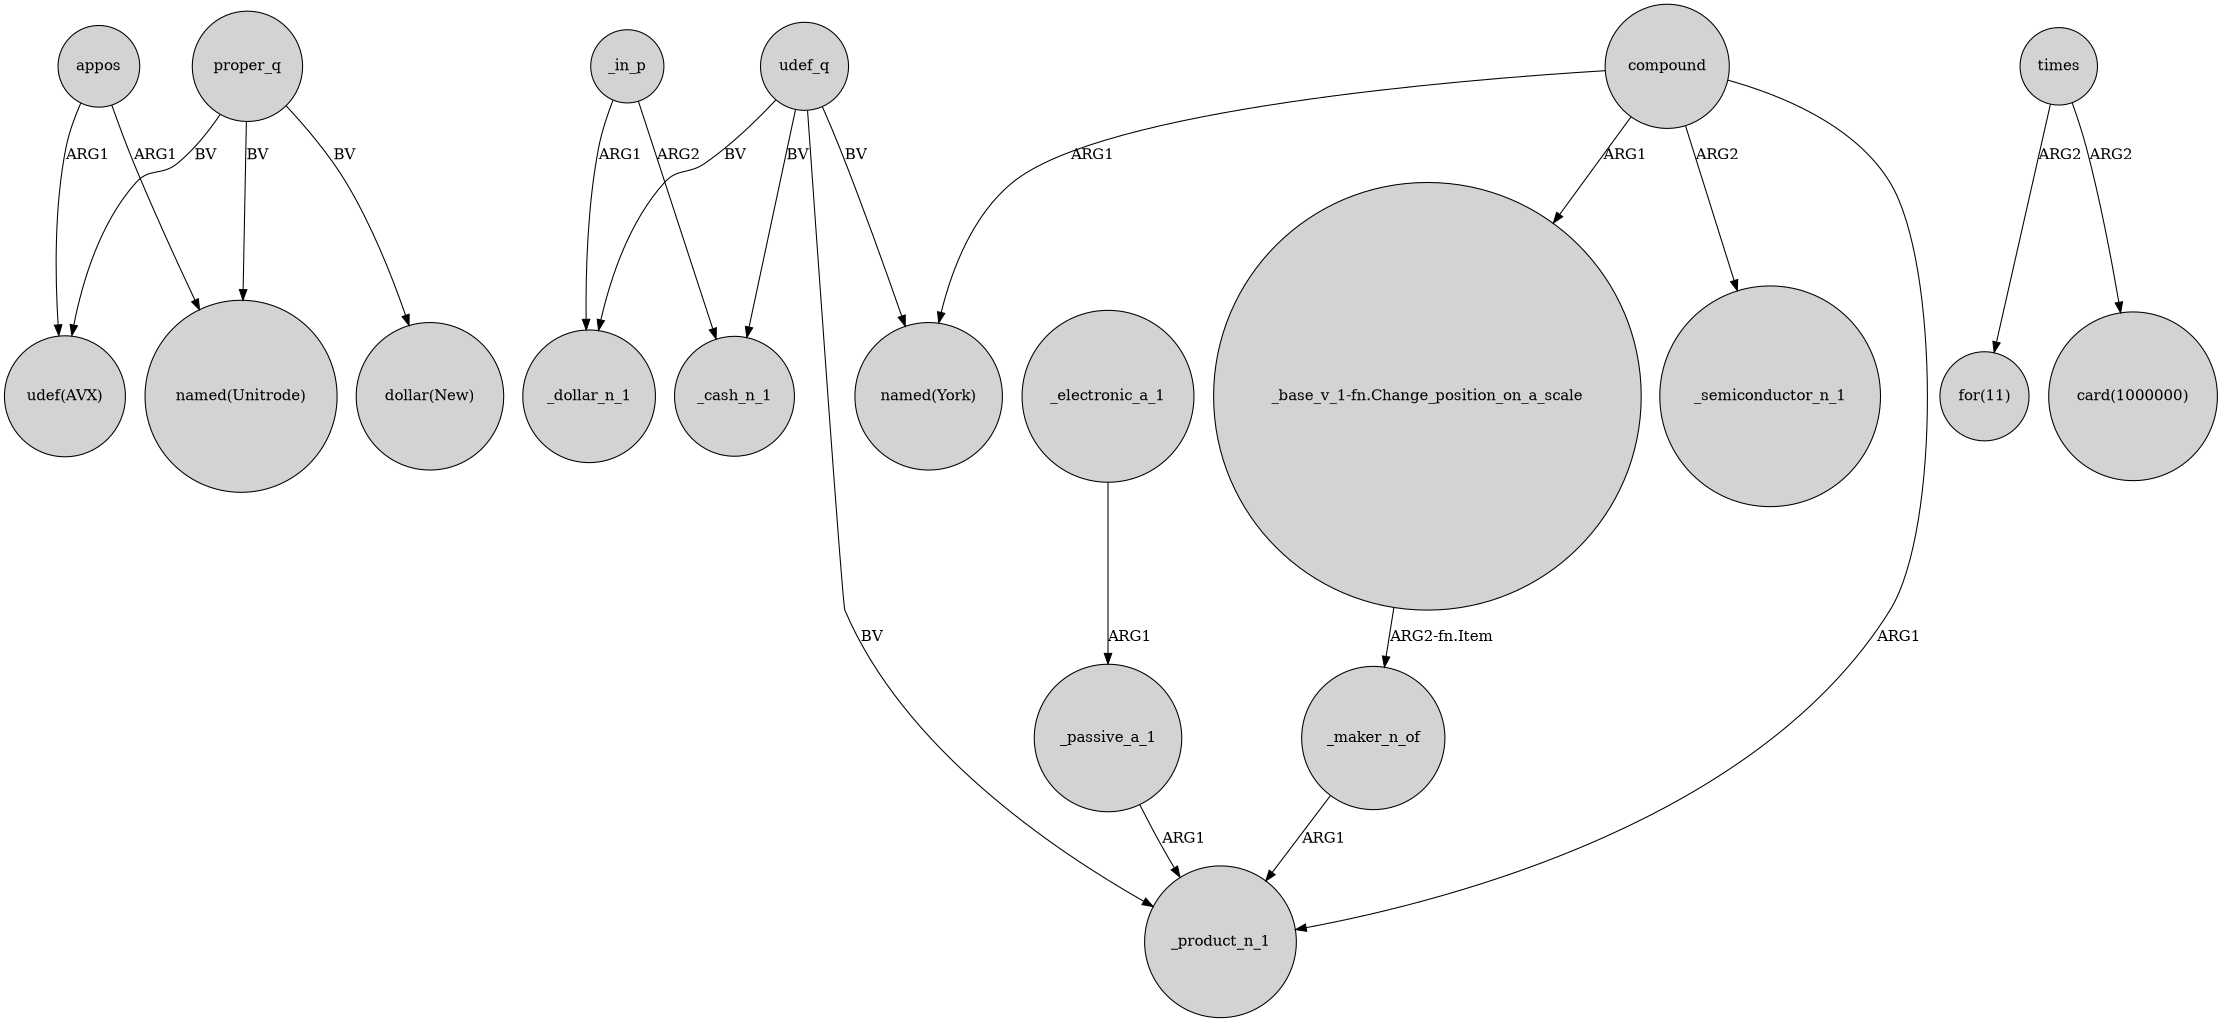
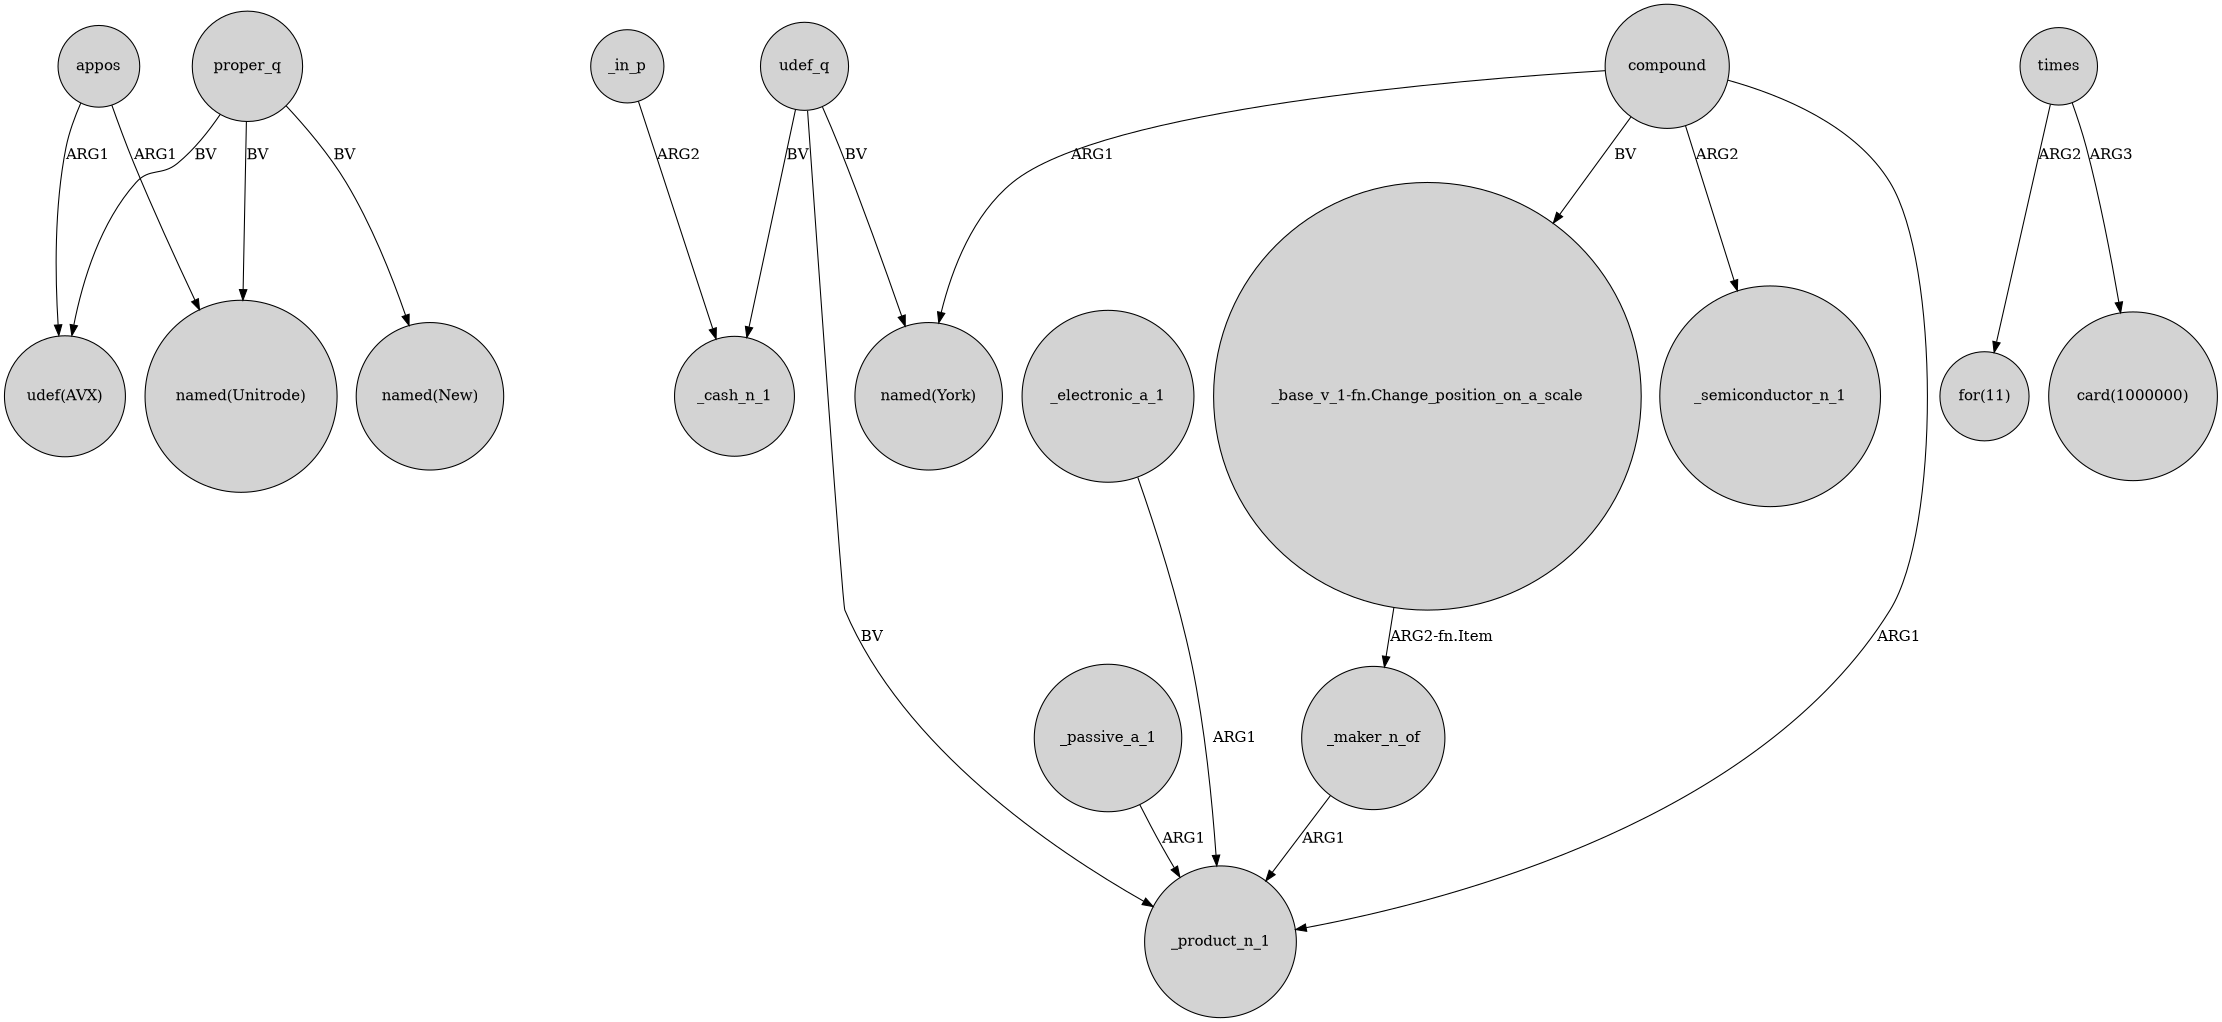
  digraph {
    node [shape=circle style=filled]
    proper_q
    "named(Unitrode)"
-   "named(New)" [label="dollar(New)"]
+   "named(New)"
    n4 [label="udef(AVX)"]
    udef_q
    _cash_n_1
    _product_n_1
-   _dollar_n_1
    "named(York)"
    n10 [label="for(11)"]
    times
    "card(1000000)"
    _passive_a_1
    "_base_v_1-fn.Change_position_on_a_scale"
    _maker_n_of
    compound
    _semiconductor_n_1
    _electronic_a_1
    _in_p
    appos
    proper_q -> "named(Unitrode)" [label=BV]
    proper_q -> "named(New)" [label=BV]
    proper_q -> n4 [label=BV]
    udef_q -> _cash_n_1 [label=BV]
    udef_q -> _product_n_1 [label=BV]
-   udef_q -> _dollar_n_1 [label=BV]
    udef_q -> "named(York)" [label=BV]
    times -> n10 [label=ARG2]
-   times -> "card(1000000)" [label=ARG2]
+   times -> "card(1000000)" [label=ARG3]
    _passive_a_1 -> _product_n_1 [label=ARG1]
    "_base_v_1-fn.Change_position_on_a_scale" -> _maker_n_of [label="ARG2-fn.Item"]
    _maker_n_of -> _product_n_1 [label=ARG1]
    compound -> _product_n_1 [label=ARG1]
    compound -> "named(York)" [label=ARG1]
-   compound -> "_base_v_1-fn.Change_position_on_a_scale" [label=ARG1]
+   compound -> "_base_v_1-fn.Change_position_on_a_scale" [label=BV]
    compound -> _semiconductor_n_1 [label=ARG2]
-   _electronic_a_1 -> _passive_a_1 [label=ARG1]
+   _electronic_a_1 -> _product_n_1 [label=ARG1]
    _in_p -> _cash_n_1 [label=ARG2]
-   _in_p -> _dollar_n_1 [label=ARG1]
    appos -> "named(Unitrode)" [label=ARG1]
    appos -> n4 [label=ARG1]
  }
